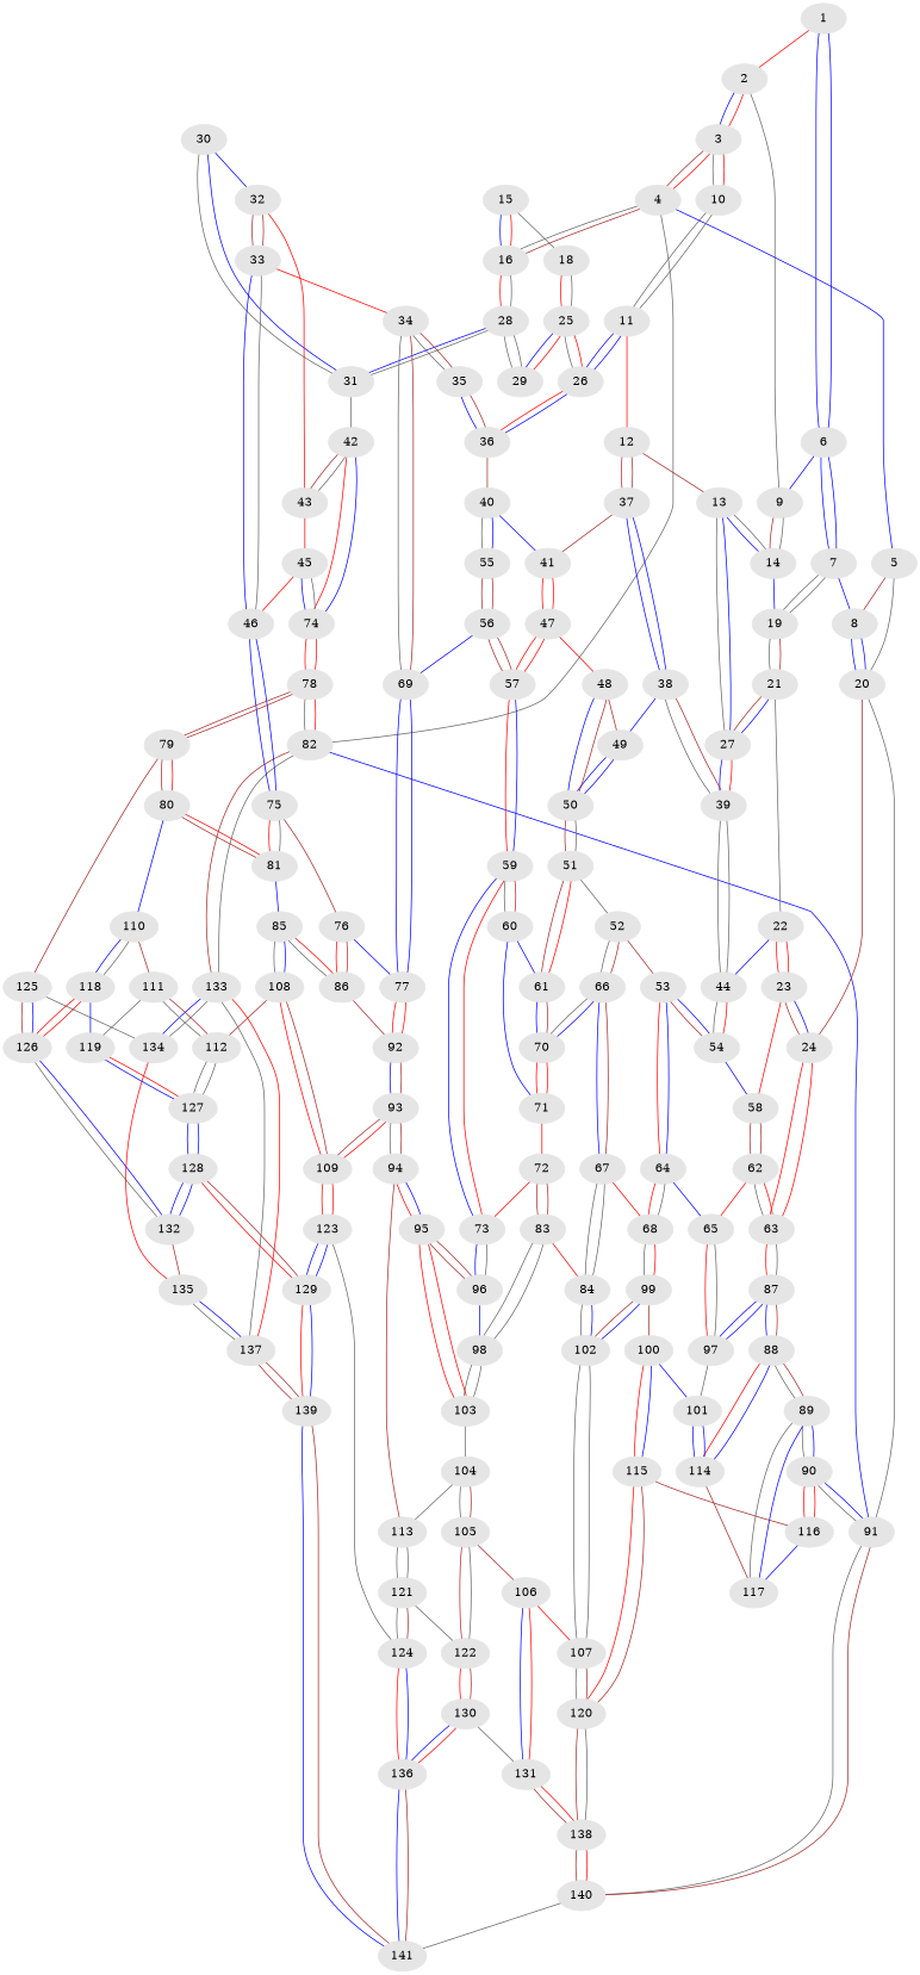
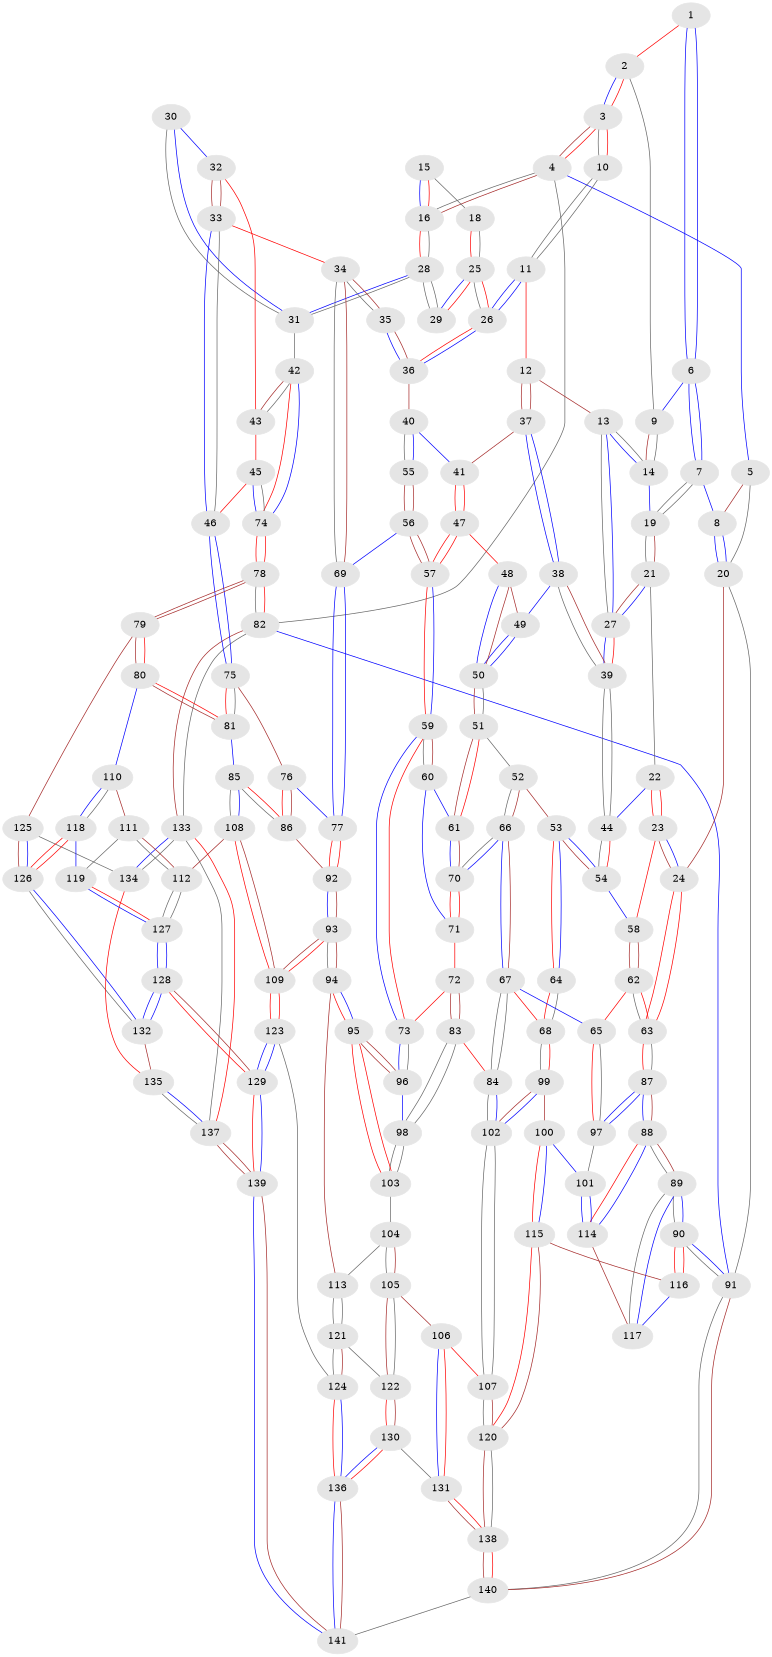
  graph {
    node [color=gray90 style=filled]
    edge [color=blue]
    1
    2
    6
    3
    9
    7
    4
    10
    14
    5
    16
    82
    11
    8
    20
    28
    91
    133
    24
    19
    21
    12
    26
    13
    37
    36
    27
    38
    41
    39
    15
    18
    25
    29
    31
    22
    63
    140
    23
    44
    58
    54
    62
    87
    40
    42
    30
    32
    33
    43
    74
    34
    46
    45
    35
    69
    75
    77
    55
    56
    49
    47
    50
    48
    57
    78
    76
    81
    59
    51
    52
    61
    53
    66
    70
    64
    67
    65
    68
    60
    73
    71
    96
    72
    97
    88
    99
    101
    84
    102
    100
    92
    83
    98
    79
    86
    85
    93
    80
    125
    110
    126
    134
    111
    118
    108
    137
    103
    107
    109
    112
    89
    114
    90
    117
    116
    141
    94
    95
    113
    123
    121
    104
    115
    120
    105
    106
    122
    131
    130
    138
    127
    124
    129
    119
    128
    132
    136
    139
    135
    1 -- 2 [color=red]
    1 -- 6
    1 -- 6
    2 -- 3
    2 -- 3 [color=red]
    2 -- 9 [color=gray40]
    6 -- 9
    6 -- 7
    6 -- 7
    3 -- 4 [color=brown]
    3 -- 4 [color=red]
    3 -- 10 [color=gray40]
    3 -- 10 [color=red]
    9 -- 14 [color=brown]
    9 -- 14 [color=gray40]
    7 -- 8
    7 -- 19 [color=gray40]
    7 -- 19 [color=gray40]
    4 -- 5
    4 -- 16 [color=gray40]
    4 -- 16 [color=brown]
    4 -- 82 [color=gray40]
    10 -- 11 [color=gray40]
    10 -- 11 [color=gray40]
    14 -- 19
    5 -- 8 [color=brown]
    5 -- 20 [color=gray40]
    16 -- 28 [color=red]
    16 -- 28 [color=gray40]
    82 -- 91
    82 -- 133 [color=brown]
    82 -- 133 [color=gray40]
    11 -- 12 [color=red]
    11 -- 26
    11 -- 26
    8 -- 20
    8 -- 20
    20 -- 91 [color=gray40]
    20 -- 24 [color=brown]
    28 -- 29 [color=gray40]
    28 -- 29 [color=gray40]
    28 -- 31
    28 -- 31 [color=gray40]
    91 -- 140 [color=gray40]
    91 -- 140 [color=brown]
    133 -- 134
    133 -- 134 [color=gray40]
    133 -- 137 [color=gray40]
    133 -- 137 [color=red]
    24 -- 63 [color=red]
    24 -- 63 [color=red]
    19 -- 21 [color=gray40]
    19 -- 21 [color=brown]
    21 -- 27 [color=brown]
    21 -- 27
    21 -- 22 [color=gray40]
    12 -- 13 [color=brown]
    12 -- 37 [color=brown]
    12 -- 37 [color=brown]
    26 -- 36 [color=red]
    26 -- 36
    13 -- 14
    13 -- 14 [color=gray40]
    13 -- 27 [color=gray40]
    13 -- 27
    37 -- 38
    37 -- 38
    37 -- 41 [color=brown]
    36 -- 40 [color=brown]
    27 -- 39
    27 -- 39 [color=red]
    38 -- 39 [color=gray40]
    38 -- 39 [color=brown]
    38 -- 49
    41 -- 47 [color=red]
    41 -- 47 [color=red]
    39 -- 44 [color=gray40]
    39 -- 44 [color=gray40]
    15 -- 16
    15 -- 16 [color=red]
    15 -- 18 [color=gray40]
    18 -- 25 [color=red]
    18 -- 25 [color=gray40]
    25 -- 26 [color=gray40]
    25 -- 26 [color=red]
    25 -- 29
    25 -- 29 [color=red]
    31 -- 42 [color=gray40]
    22 -- 23 [color=red]
    22 -- 23 [color=red]
    22 -- 44
    63 -- 87 [color=red]
    63 -- 87 [color=gray40]
    140 -- 141 [color=gray40]
    23 -- 24 [color=brown]
    23 -- 24
    23 -- 58 [color=red]
    44 -- 54 [color=gray40]
    44 -- 54 [color=red]
    58 -- 62 [color=brown]
    58 -- 62 [color=brown]
    54 -- 58
    62 -- 63 [color=gray40]
    62 -- 63 [color=red]
    62 -- 65 [color=red]
    87 -- 97
    87 -- 97
    87 -- 88
    87 -- 88 [color=brown]
    40 -- 41
    40 -- 55 [color=gray40]
    40 -- 55
    42 -- 43 [color=brown]
    42 -- 43 [color=gray40]
    42 -- 74 [color=red]
    42 -- 74
    30 -- 31 [color=gray40]
    30 -- 31
    30 -- 32
    32 -- 33 [color=brown]
    32 -- 33 [color=brown]
    32 -- 43 [color=red]
    33 -- 34 [color=red]
    33 -- 46
    33 -- 46 [color=gray40]
    43 -- 45 [color=red]
    74 -- 78 [color=red]
    74 -- 78 [color=red]
    34 -- 35 [color=gray40]
    34 -- 35 [color=brown]
    34 -- 69 [color=gray40]
    34 -- 69 [color=brown]
    46 -- 75
    46 -- 75
    45 -- 74
    45 -- 74 [color=gray40]
    45 -- 46 [color=red]
    35 -- 36
    35 -- 36 [color=brown]
    69 -- 77
    69 -- 77
    75 -- 76 [color=brown]
    75 -- 81 [color=red]
    75 -- 81 [color=gray40]
    77 -- 92 [color=red]
    77 -- 92 [color=red]
    55 -- 56 [color=brown]
    55 -- 56 [color=brown]
    56 -- 69
    56 -- 57 [color=brown]
    56 -- 57 [color=brown]
    49 -- 50
    49 -- 50
    47 -- 48 [color=red]
    47 -- 57 [color=red]
    47 -- 57 [color=red]
    50 -- 51 [color=brown]
    50 -- 51 [color=gray40]
    48 -- 49 [color=brown]
    48 -- 50
    48 -- 50 [color=brown]
    57 -- 59 [color=red]
    57 -- 59
    78 -- 82 [color=gray40]
    78 -- 82 [color=red]
    78 -- 79 [color=brown]
    78 -- 79 [color=brown]
    76 -- 77
    76 -- 86 [color=red]
    76 -- 86 [color=brown]
    81 -- 85
    59 -- 60 [color=gray40]
    59 -- 60 [color=brown]
    59 -- 73
    59 -- 73 [color=red]
    51 -- 52 [color=gray40]
    51 -- 61 [color=brown]
    51 -- 61 [color=red]
    52 -- 53 [color=brown]
    52 -- 66 [color=gray40]
    52 -- 66 [color=brown]
    61 -- 70
    61 -- 70 [color=brown]
    53 -- 54 [color=brown]
    53 -- 54
    53 -- 64 [color=red]
    53 -- 64
    66 -- 70 [color=gray40]
    66 -- 70
    66 -- 67
    66 -- 67 [color=brown]
    70 -- 71 [color=red]
    70 -- 71 [color=red]
-   64 -- 65
+   67 -- 65
    64 -- 68 [color=red]
    64 -- 68 [color=gray40]
    67 -- 68 [color=red]
    67 -- 84 [color=gray40]
    67 -- 84 [color=gray40]
    65 -- 97 [color=red]
    65 -- 97 [color=gray40]
    68 -- 99 [color=gray40]
    68 -- 99 [color=red]
    60 -- 61
    60 -- 71
    73 -- 96
    73 -- 96 [color=gray40]
    71 -- 72 [color=red]
    96 -- 98
    72 -- 73 [color=red]
    72 -- 83 [color=brown]
    72 -- 83 [color=brown]
    97 -- 101 [color=gray40]
    88 -- 89 [color=gray40]
    88 -- 89 [color=brown]
    88 -- 114 [color=red]
    88 -- 114
    99 -- 102 [color=brown]
    99 -- 102
    99 -- 100 [color=brown]
    101 -- 114
    101 -- 114
    84 -- 102 [color=gray40]
    84 -- 102
    102 -- 107 [color=gray40]
    102 -- 107 [color=gray40]
    100 -- 101
    100 -- 115 [color=red]
    100 -- 115
    92 -- 93
    92 -- 93 [color=brown]
    83 -- 84 [color=red]
    83 -- 98 [color=gray40]
    83 -- 98 [color=gray40]
    98 -- 103 [color=gray40]
    98 -- 103 [color=gray40]
    79 -- 80 [color=brown]
    79 -- 80 [color=red]
    79 -- 125 [color=brown]
    86 -- 92 [color=brown]
    85 -- 86 [color=gray40]
    85 -- 86 [color=red]
    85 -- 108 [color=gray40]
    85 -- 108
    93 -- 109 [color=brown]
    93 -- 109 [color=red]
    93 -- 94 [color=gray40]
    93 -- 94 [color=brown]
    80 -- 81 [color=brown]
    80 -- 81 [color=red]
    80 -- 110
    125 -- 126 [color=brown]
    125 -- 126
    125 -- 134 [color=gray40]
    110 -- 111 [color=brown]
    110 -- 118
    110 -- 118 [color=gray40]
    126 -- 132 [color=gray40]
    126 -- 132
    134 -- 135 [color=red]
    111 -- 112 [color=gray40]
    111 -- 112 [color=brown]
    111 -- 119 [color=gray40]
    118 -- 126 [color=red]
    118 -- 126 [color=red]
    118 -- 119
    108 -- 109 [color=red]
    108 -- 109 [color=brown]
    108 -- 112 [color=brown]
    137 -- 139 [color=brown]
    137 -- 139 [color=brown]
    103 -- 104 [color=gray40]
    107 -- 120 [color=gray40]
    107 -- 120 [color=brown]
    109 -- 123 [color=red]
    109 -- 123 [color=red]
    112 -- 127 [color=gray40]
    112 -- 127 [color=gray40]
    89 -- 90 [color=gray40]
    89 -- 90
    89 -- 117 [color=gray40]
    89 -- 117
    114 -- 117 [color=brown]
    90 -- 91 [color=gray40]
    90 -- 91
    90 -- 116 [color=red]
    90 -- 116 [color=red]
    116 -- 117
    94 -- 95 [color=red]
    94 -- 95
    94 -- 113 [color=brown]
    95 -- 96 [color=brown]
    95 -- 96 [color=brown]
    95 -- 103 [color=red]
    95 -- 103 [color=red]
    113 -- 121 [color=gray40]
    113 -- 121 [color=gray40]
    123 -- 124 [color=gray40]
    123 -- 129
    123 -- 129
    121 -- 122 [color=gray40]
    121 -- 124 [color=gray40]
    121 -- 124 [color=brown]
    104 -- 113 [color=gray40]
    104 -- 105 [color=gray40]
    104 -- 105 [color=brown]
    115 -- 116 [color=brown]
    115 -- 120 [color=red]
    115 -- 120 [color=brown]
    120 -- 138 [color=brown]
    120 -- 138 [color=gray40]
    105 -- 106 [color=brown]
    105 -- 122 [color=brown]
    105 -- 122 [color=gray40]
    106 -- 107 [color=red]
    106 -- 131
    106 -- 131 [color=red]
    122 -- 130 [color=red]
    122 -- 130 [color=brown]
    131 -- 138 [color=brown]
    131 -- 138 [color=red]
    130 -- 131 [color=gray40]
    130 -- 136
    130 -- 136 [color=red]
    138 -- 140 [color=brown]
    138 -- 140 [color=red]
    127 -- 128
    127 -- 128
    124 -- 136 [color=red]
    124 -- 136
    129 -- 139 [color=red]
    129 -- 139
    119 -- 127
    119 -- 127 [color=red]
    128 -- 129 [color=red]
    128 -- 129 [color=brown]
    128 -- 132
    128 -- 132
    132 -- 135 [color=brown]
    136 -- 141
    136 -- 141 [color=brown]
    139 -- 141
    139 -- 141 [color=brown]
    135 -- 137 [color=gray40]
    135 -- 137
  }
